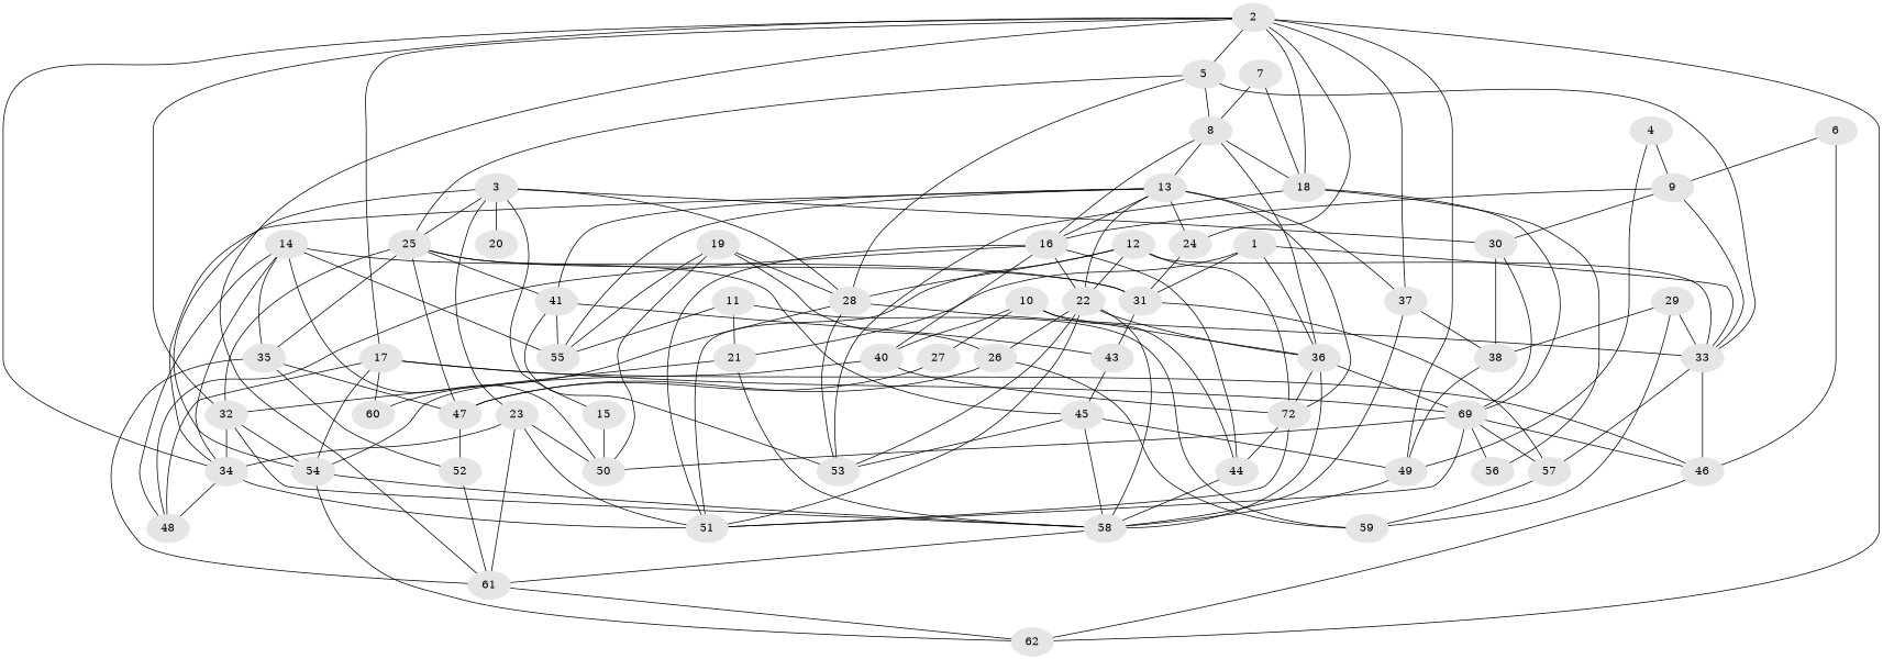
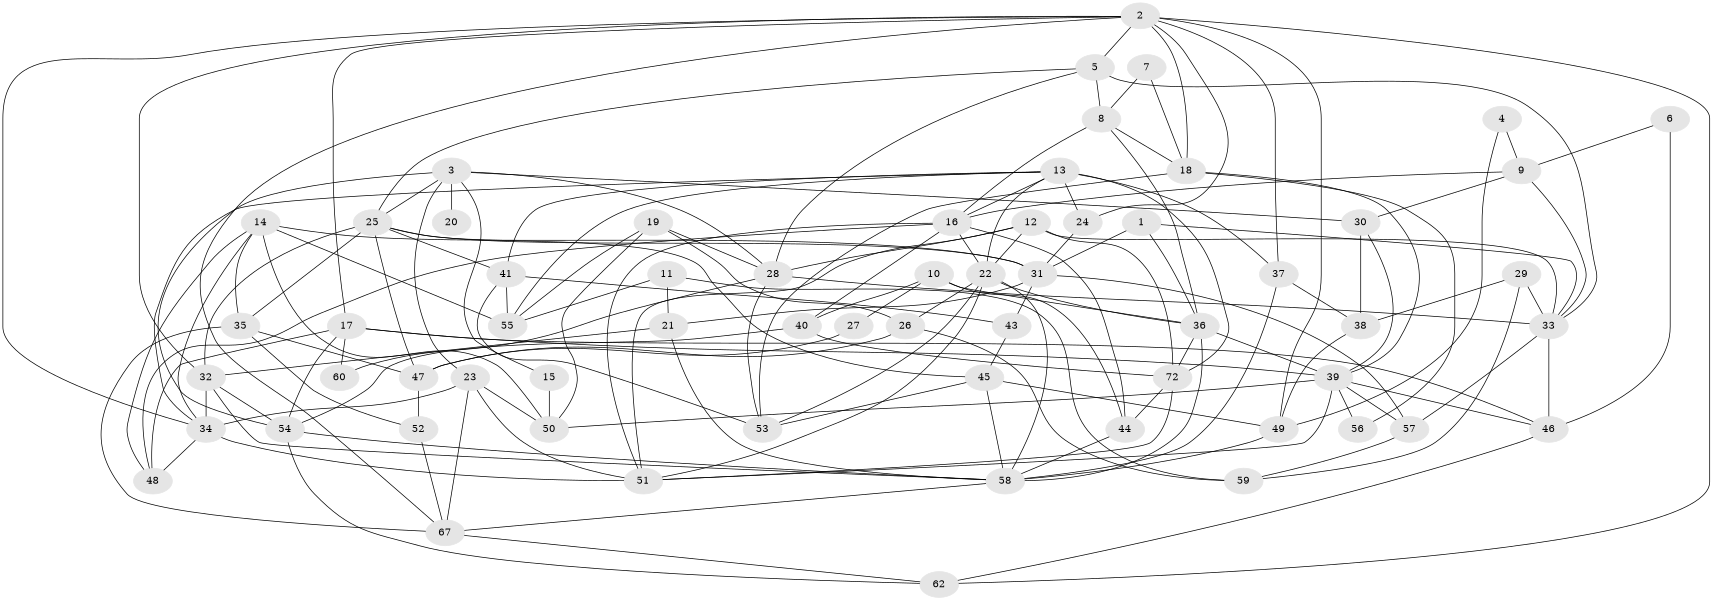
  graph {
    node [color=gray90 style=filled]
    edge [weight=1.0]
    1
    21
    31
    33
    36
    32
    58
    43
    57
    46
    n11 [label=72]
-   39 [label=69]
+   39
    2
    5
    17
    18
    24
    34
    37
    49
-   61
+   61 [label=67]
    62
    25
    28
    8
    54
    48
    60
    53
    56
    51
    38
    3
    15
    20
    23
    30
    50
    47
    41
    35
    45
    52
    4
    9
    16
    13
    6
    7
    55
    22
    40
    44
    10
    27
    11
    59
    12
    26
    14
    19
    29
-   1 -- 21
+   31 -- 21
    1 -- 31
    1 -- 33
    1 -- 36
    21 -- 32
    21 -- 58
    31 -- 43 [weight=2.0]
    31 -- 57
    33 -- 57
    33 -- 46
    36 -- 58
    36 -- n11
    36 -- 39
    32 -- 58
    32 -- 34
    32 -- 54
    58 -- 61
    43 -- 45
    57 -- 59
    46 -- 62
    n11 -- 51
    n11 -- 44
    39 -- 57
    39 -- 46
    39 -- 56
    39 -- 51
    39 -- 50
    2 -- 32
    2 -- 5
    2 -- 17
    2 -- 18
    2 -- 24
    2 -- 34
    2 -- 37
    2 -- 49
    2 -- 61
    2 -- 62
    5 -- 33
    5 -- 25
    5 -- 28
    5 -- 8
    17 -- 46 [weight=2.0]
    17 -- 39
    17 -- 54
    17 -- 48
    17 -- 60
    18 -- 39
    18 -- 53
    18 -- 56
    24 -- 31
    34 -- 48
    34 -- 51
    37 -- 58
    37 -- 38
    49 -- 58
    61 -- 62
    25 -- 31
    25 -- 32
    25 -- 47
    25 -- 41
    25 -- 35
    25 -- 45
    28 -- 33
    28 -- 60
    28 -- 53
    8 -- 36
    8 -- 18
    8 -- 16
-   8 -- 13
    54 -- 58
    54 -- 62
    38 -- 49
    3 -- 25
    3 -- 28
    3 -- 54
    3 -- 15
    3 -- 20 [weight=2.0]
    3 -- 23
    3 -- 30 [weight=2.0]
    15 -- 50
    23 -- 34
    23 -- 61
    23 -- 51
    23 -- 50
    30 -- 39
    30 -- 38
    47 -- 52
    41 -- 43
    41 -- 53
    41 -- 55
    35 -- 61
    35 -- 47
    35 -- 52
    45 -- 58
    45 -- 49 [weight=2.0]
    45 -- 53
    52 -- 61
    4 -- 49
    4 -- 9
    9 -- 33
    9 -- 30
    9 -- 16
    16 -- 48
    16 -- 51
    16 -- 22
    16 -- 40
    16 -- 44
    13 -- n11 [weight=2.0]
    13 -- 24
    13 -- 34
    13 -- 37
    13 -- 41
    13 -- 16
    13 -- 55
    13 -- 22
    6 -- 46
    6 -- 9
    7 -- 18
    7 -- 8
    22 -- 36
    22 -- 58
    22 -- 53
    22 -- 51
    22 -- 26 [weight=2.0]
    40 -- n11
    40 -- 54
    44 -- 58
    10 -- 36
    10 -- 40
    10 -- 44
    10 -- 27
    27 -- 47
    11 -- 21
    11 -- 55
    11 -- 59
    12 -- 33
    12 -- n11
    12 -- 28
    12 -- 51
    12 -- 22
    26 -- 47
    26 -- 59
    14 -- 31
    14 -- 34
    14 -- 48
    14 -- 50
    14 -- 35
    14 -- 55
    19 -- 28
    19 -- 50
    19 -- 55
    19 -- 26
    29 -- 33 [weight=3.0]
    29 -- 38
    29 -- 59
  }
